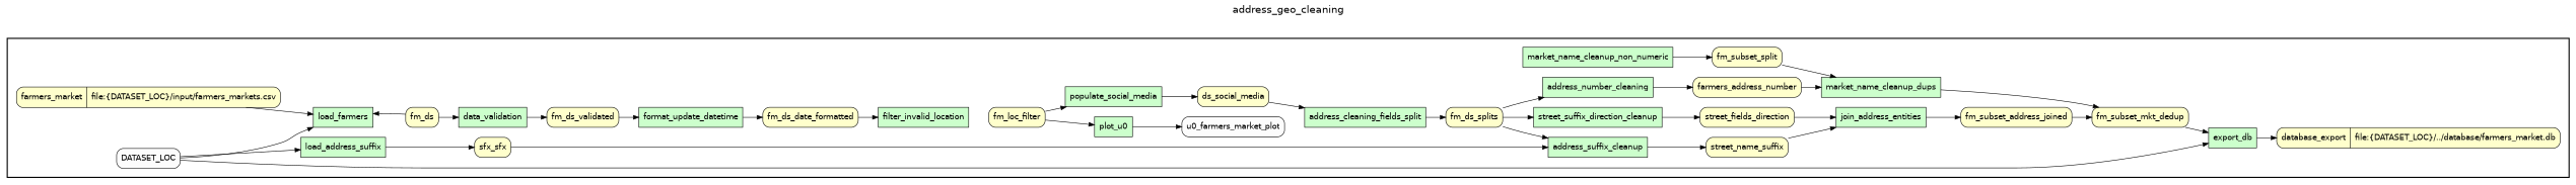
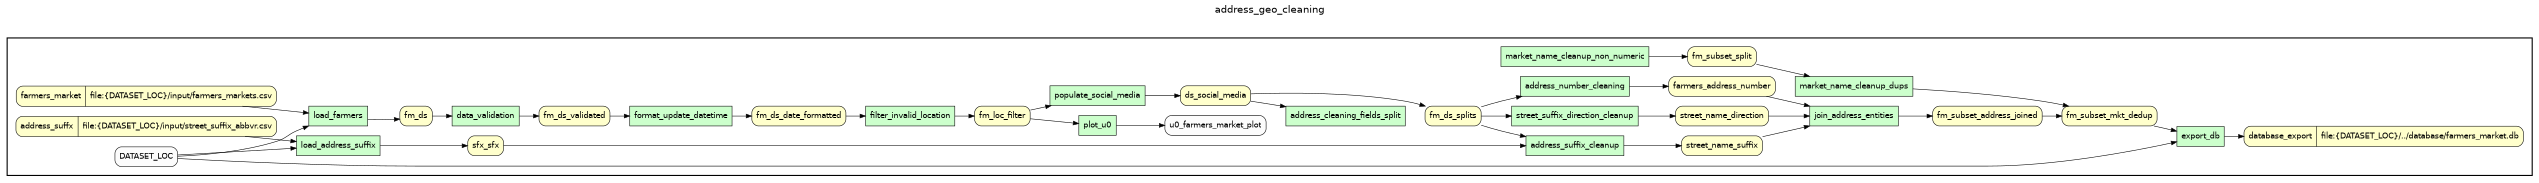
  digraph {
    fontname=Helvetica
    fontsize=18
    label=address_geo_cleaning
    labelloc=t
    rankdir=LR
    node [fillcolor="#FFFFCC" fontname=Helvetica peripheries=1 shape=box style="rounded,filled"]
    load_farmers [fillcolor="#CCFFCC" style=filled]
    fm_ds
    data_validation [fillcolor="#CCFFCC" style=filled]
    fm_ds_validated
    format_update_datetime [fillcolor="#CCFFCC" style=filled]
    fm_ds_date_formatted
    filter_invalid_location [fillcolor="#CCFFCC" style=filled]
    fm_loc_filter
    plot_u0 [fillcolor="#CCFFCC" style=filled]
    u0_farmers_market_plot [fillcolor="#FCFCFC"]
    populate_social_media [fillcolor="#CCFFCC" style=filled]
    ds_social_media
    address_cleaning_fields_split [fillcolor="#CCFFCC" style=filled]
    fm_ds_splits
    address_number_cleaning [fillcolor="#CCFFCC" style=filled]
    farmers_address_number
    load_address_suffix [fillcolor="#CCFFCC" style=filled]
    n18 [label=sfx_sfx]
    address_suffix_cleanup [fillcolor="#CCFFCC" style=filled]
    street_name_suffix
    street_suffix_direction_cleanup [fillcolor="#CCFFCC" style=filled]
-   street_name_direction [label=street_fields_direction]
+   street_name_direction
    join_address_entities [fillcolor="#CCFFCC" style=filled]
    fm_subset_address_joined
    market_name_cleanup_non_numeric [fillcolor="#CCFFCC" style=filled]
    n26 [label=fm_subset_split]
    market_name_cleanup_dups [fillcolor="#CCFFCC" style=filled]
    fm_subset_mkt_dedup
    export_db [fillcolor="#CCFFCC" style=filled]
    n30 [label="{<f0> database_export |<f1> file\:\{DATASET_LOC\}/../database/farmers_market.db}" rankdir=LR shape=record]
    n31 [label="{<f0> farmers_market |<f1> file\:\{DATASET_LOC\}/input/farmers_markets.csv}" rankdir=LR shape=record]
+   n32 [label="{<f0> address_suffx |<f1> file\:\{DATASET_LOC\}/input/street_suffix_abbvr.csv}" rankdir=LR shape=record]
    DATASET_LOC [fillcolor="#FCFCFC"]
    subgraph cluster_1 {
      color=black
      label=""
      penwidth=2
      subgraph cluster_2 {
        color=black
        label=""
        penwidth=0
        load_farmers
        fm_ds
        data_validation
        fm_ds_validated
        format_update_datetime
        fm_ds_date_formatted
        filter_invalid_location
        fm_loc_filter
        plot_u0
        u0_farmers_market_plot
        populate_social_media
        ds_social_media
        address_cleaning_fields_split
        fm_ds_splits
        address_number_cleaning
        farmers_address_number
        load_address_suffix
        n18
        address_suffix_cleanup
        street_name_suffix
        street_suffix_direction_cleanup
        street_name_direction
        join_address_entities
        fm_subset_address_joined
        market_name_cleanup_non_numeric
        n26
        market_name_cleanup_dups
        fm_subset_mkt_dedup
        export_db
        n30
        n31
+       n32
        DATASET_LOC
      }
    }
-   fm_ds -> load_farmers
+   load_farmers -> fm_ds
    fm_ds -> data_validation
    data_validation -> fm_ds_validated
    fm_ds_validated -> format_update_datetime
    format_update_datetime -> fm_ds_date_formatted
    fm_ds_date_formatted -> filter_invalid_location
+   filter_invalid_location -> fm_loc_filter
    fm_loc_filter -> plot_u0
    fm_loc_filter -> populate_social_media
    plot_u0 -> u0_farmers_market_plot
    populate_social_media -> ds_social_media
    ds_social_media -> address_cleaning_fields_split
-   address_cleaning_fields_split -> fm_ds_splits
+   ds_social_media -> fm_ds_splits
    fm_ds_splits -> address_number_cleaning
    fm_ds_splits -> address_suffix_cleanup
    fm_ds_splits -> street_suffix_direction_cleanup
    address_number_cleaning -> farmers_address_number
-   farmers_address_number -> market_name_cleanup_dups
+   farmers_address_number -> join_address_entities
    load_address_suffix -> n18
    n18 -> address_suffix_cleanup
    address_suffix_cleanup -> street_name_suffix
    street_name_suffix -> join_address_entities
    street_suffix_direction_cleanup -> street_name_direction
    street_name_direction -> join_address_entities
    join_address_entities -> fm_subset_address_joined
    fm_subset_address_joined -> fm_subset_mkt_dedup
    market_name_cleanup_non_numeric -> n26
    n26 -> market_name_cleanup_dups
    market_name_cleanup_dups -> fm_subset_mkt_dedup
    fm_subset_mkt_dedup -> export_db
    export_db -> n30
    n31 -> load_farmers
+   n32 -> load_address_suffix
    DATASET_LOC -> load_farmers
    DATASET_LOC -> load_address_suffix
    DATASET_LOC -> export_db
  }
